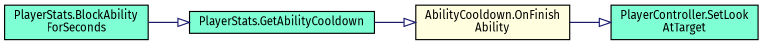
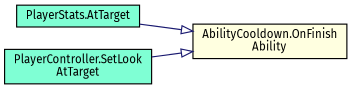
  digraph {
    fontname="Fira Sans"
    rankdir=LR
    node [color=black fillcolor=aquamarine fontname="Fira Sans" fontsize=10 shape=record style=filled]
    edge [arrowhead=onormal color=midnightblue fontname="Fira Sans" fontsize=10 labelfontname=Helvetica labelfontsize=10 style=solid]
-   n1 [fontcolor=black height=0.2 label="PlayerStats.BlockAbility\lForSeconds" width=0.4]
-   n2 [height=0.2 label="PlayerStats.GetAbilityCooldown" width=0.4]
+   n2 [height=0.2 label="PlayerStats.AtTarget" width=0.4]
    n3 [fillcolor=lightyellow height=0.2 label="AbilityCooldown.OnFinish\lAbility" width=0.4]
    n4 [height=0.2 label="PlayerController.SetLook\lAtTarget" width=0.4]
-   n1 -> n2
    n2 -> n3
-   n3 -> n4
+   n4 -> n3
  }
